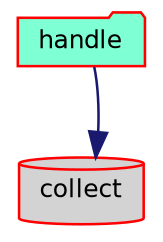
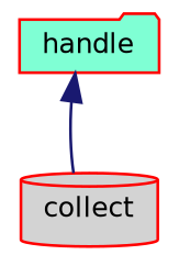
  digraph {
    rankdir=TB
    node [color=red fontname=Helvetica fontsize=10 style=filled]
    n1 [fillcolor=aquamarine fontcolor=black height=0.2 label=handle shape=folder width=0.4]
    n2 [fillcolor=lightgrey height=0.2 label=collect shape=cylinder width=0.4]
-   n2 -> n1 [color=midnightblue dir=back fontname=Helvetica fontsize=10 labelfontname=Helvetica labelfontsize=10 style=solid]
+   n1 -> n2 [color=midnightblue dir=back fontname=Helvetica fontsize=10 labelfontname=Helvetica labelfontsize=10 style=solid]
  }
